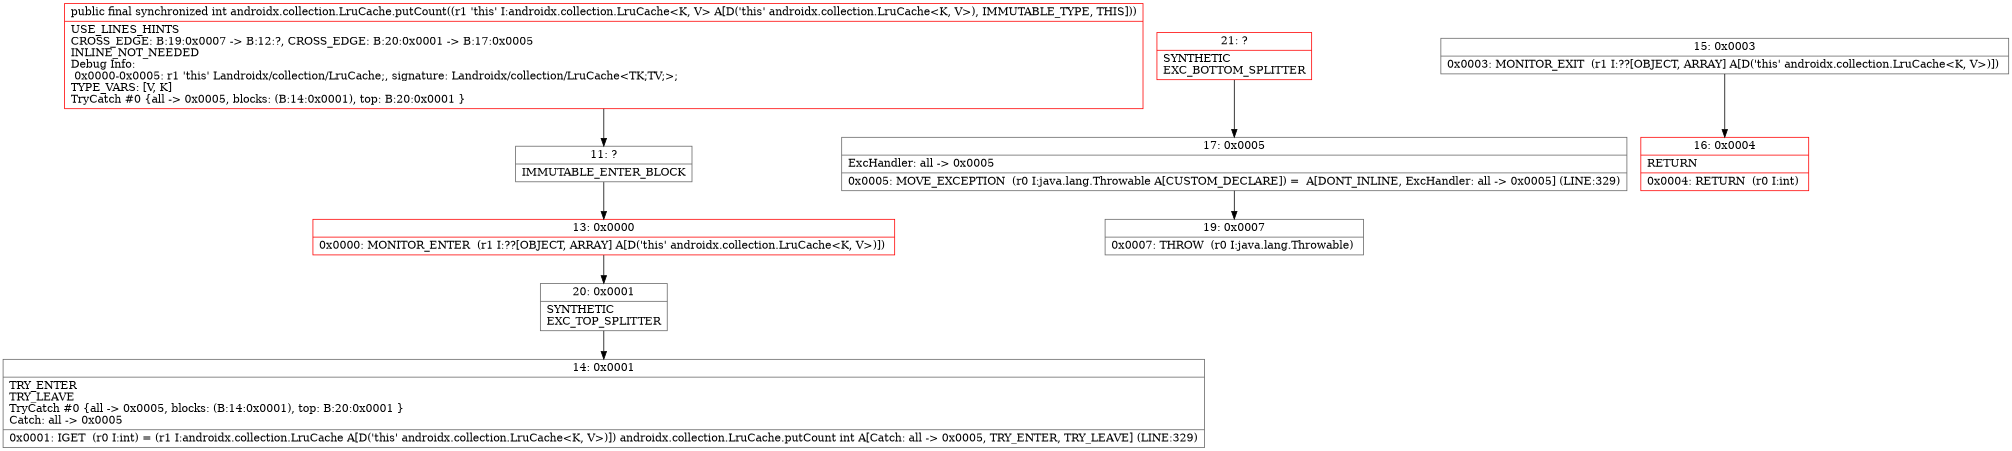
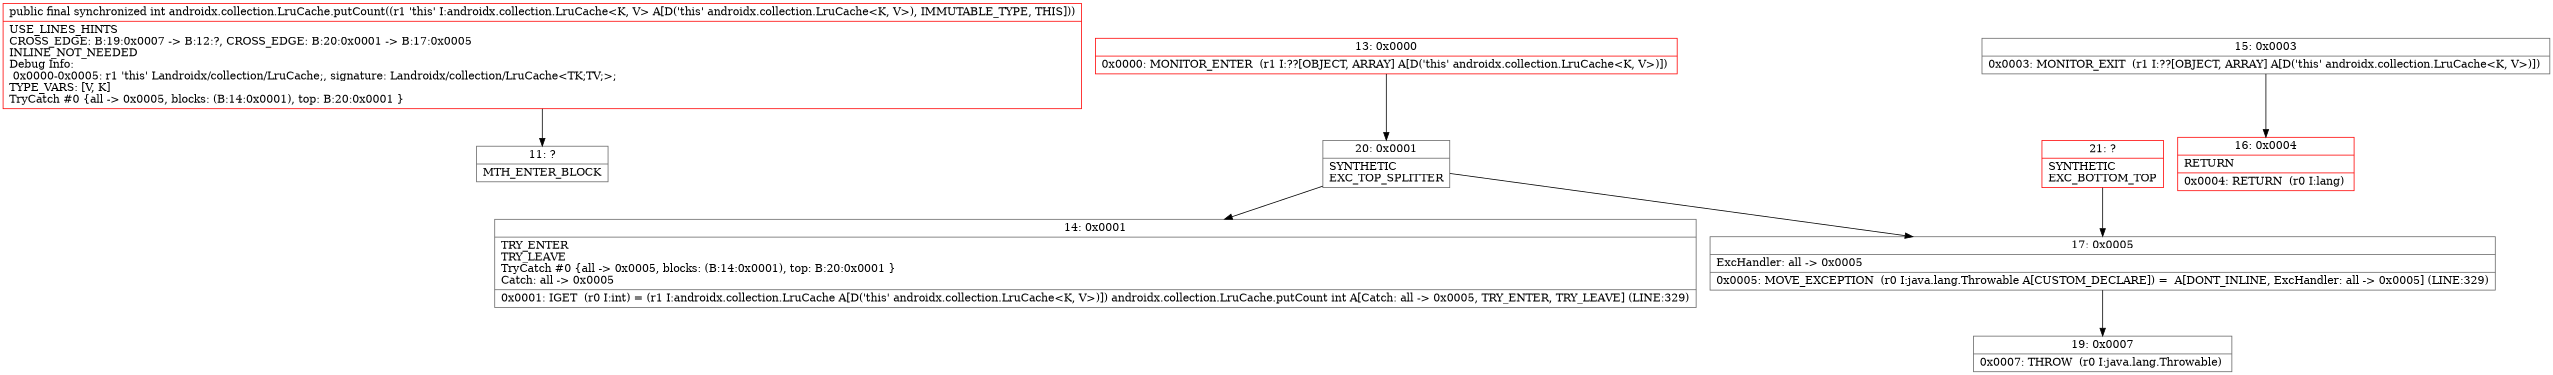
  digraph {
    node [color=gray40 shape=record]
-   n1 [label="{11\:\ ?|IMMUTABLE_ENTER_BLOCK\l}"]
+   n1 [label="{11\:\ ?|MTH_ENTER_BLOCK\l}"]
    n2 [color=red label="{13\:\ 0x0000|0x0000: MONITOR_ENTER  (r1 I:??[OBJECT, ARRAY] A[D('this' androidx.collection.LruCache\<K, V\>)]) \l}"]
    n3 [label="{20\:\ 0x0001|SYNTHETIC\lEXC_TOP_SPLITTER\l}"]
    n4 [label="{14\:\ 0x0001|TRY_ENTER\lTRY_LEAVE\lTryCatch #0 \{all \-\> 0x0005, blocks: (B:14:0x0001), top: B:20:0x0001 \}\lCatch: all \-\> 0x0005\l|0x0001: IGET  (r0 I:int) = (r1 I:androidx.collection.LruCache A[D('this' androidx.collection.LruCache\<K, V\>)]) androidx.collection.LruCache.putCount int A[Catch: all \-\> 0x0005, TRY_ENTER, TRY_LEAVE] (LINE:329)\l}"]
    n5 [label="{17\:\ 0x0005|ExcHandler: all \-\> 0x0005\l|0x0005: MOVE_EXCEPTION  (r0 I:java.lang.Throwable A[CUSTOM_DECLARE]) =  A[DONT_INLINE, ExcHandler: all \-\> 0x0005] (LINE:329)\l}"]
    n6 [label="{19\:\ 0x0007|0x0007: THROW  (r0 I:java.lang.Throwable) \l}"]
    n7 [label="{15\:\ 0x0003|0x0003: MONITOR_EXIT  (r1 I:??[OBJECT, ARRAY] A[D('this' androidx.collection.LruCache\<K, V\>)]) \l}"]
-   n8 [color=red label="{16\:\ 0x0004|RETURN\l|0x0004: RETURN  (r0 I:int) \l}"]
-   n9 [color=red label="{21\:\ ?|SYNTHETIC\lEXC_BOTTOM_SPLITTER\l}"]
+   n8 [color=red label="{16\:\ 0x0004|RETURN\l|0x0004: RETURN  (r0 I:lang) \l}"]
+   n9 [color=red label="{21\:\ ?|SYNTHETIC\lEXC_BOTTOM_TOP\l}"]
    n10 [color=red label="{public final synchronized int androidx.collection.LruCache.putCount((r1 'this' I:androidx.collection.LruCache\<K, V\> A[D('this' androidx.collection.LruCache\<K, V\>), IMMUTABLE_TYPE, THIS]))  | USE_LINES_HINTS\lCROSS_EDGE: B:19:0x0007 \-\> B:12:?, CROSS_EDGE: B:20:0x0001 \-\> B:17:0x0005\lINLINE_NOT_NEEDED\lDebug Info:\l  0x0000\-0x0005: r1 'this' Landroidx\/collection\/LruCache;, signature: Landroidx\/collection\/LruCache\<TK;TV;\>;\lTYPE_VARS: [V, K]\lTryCatch #0 \{all \-\> 0x0005, blocks: (B:14:0x0001), top: B:20:0x0001 \}\l}"]
-   n1 -> n2
    n2 -> n3
    n3 -> n4
+   n3 -> n5
    n5 -> n6
    n7 -> n8
    n9 -> n5
    n10 -> n1
  }
